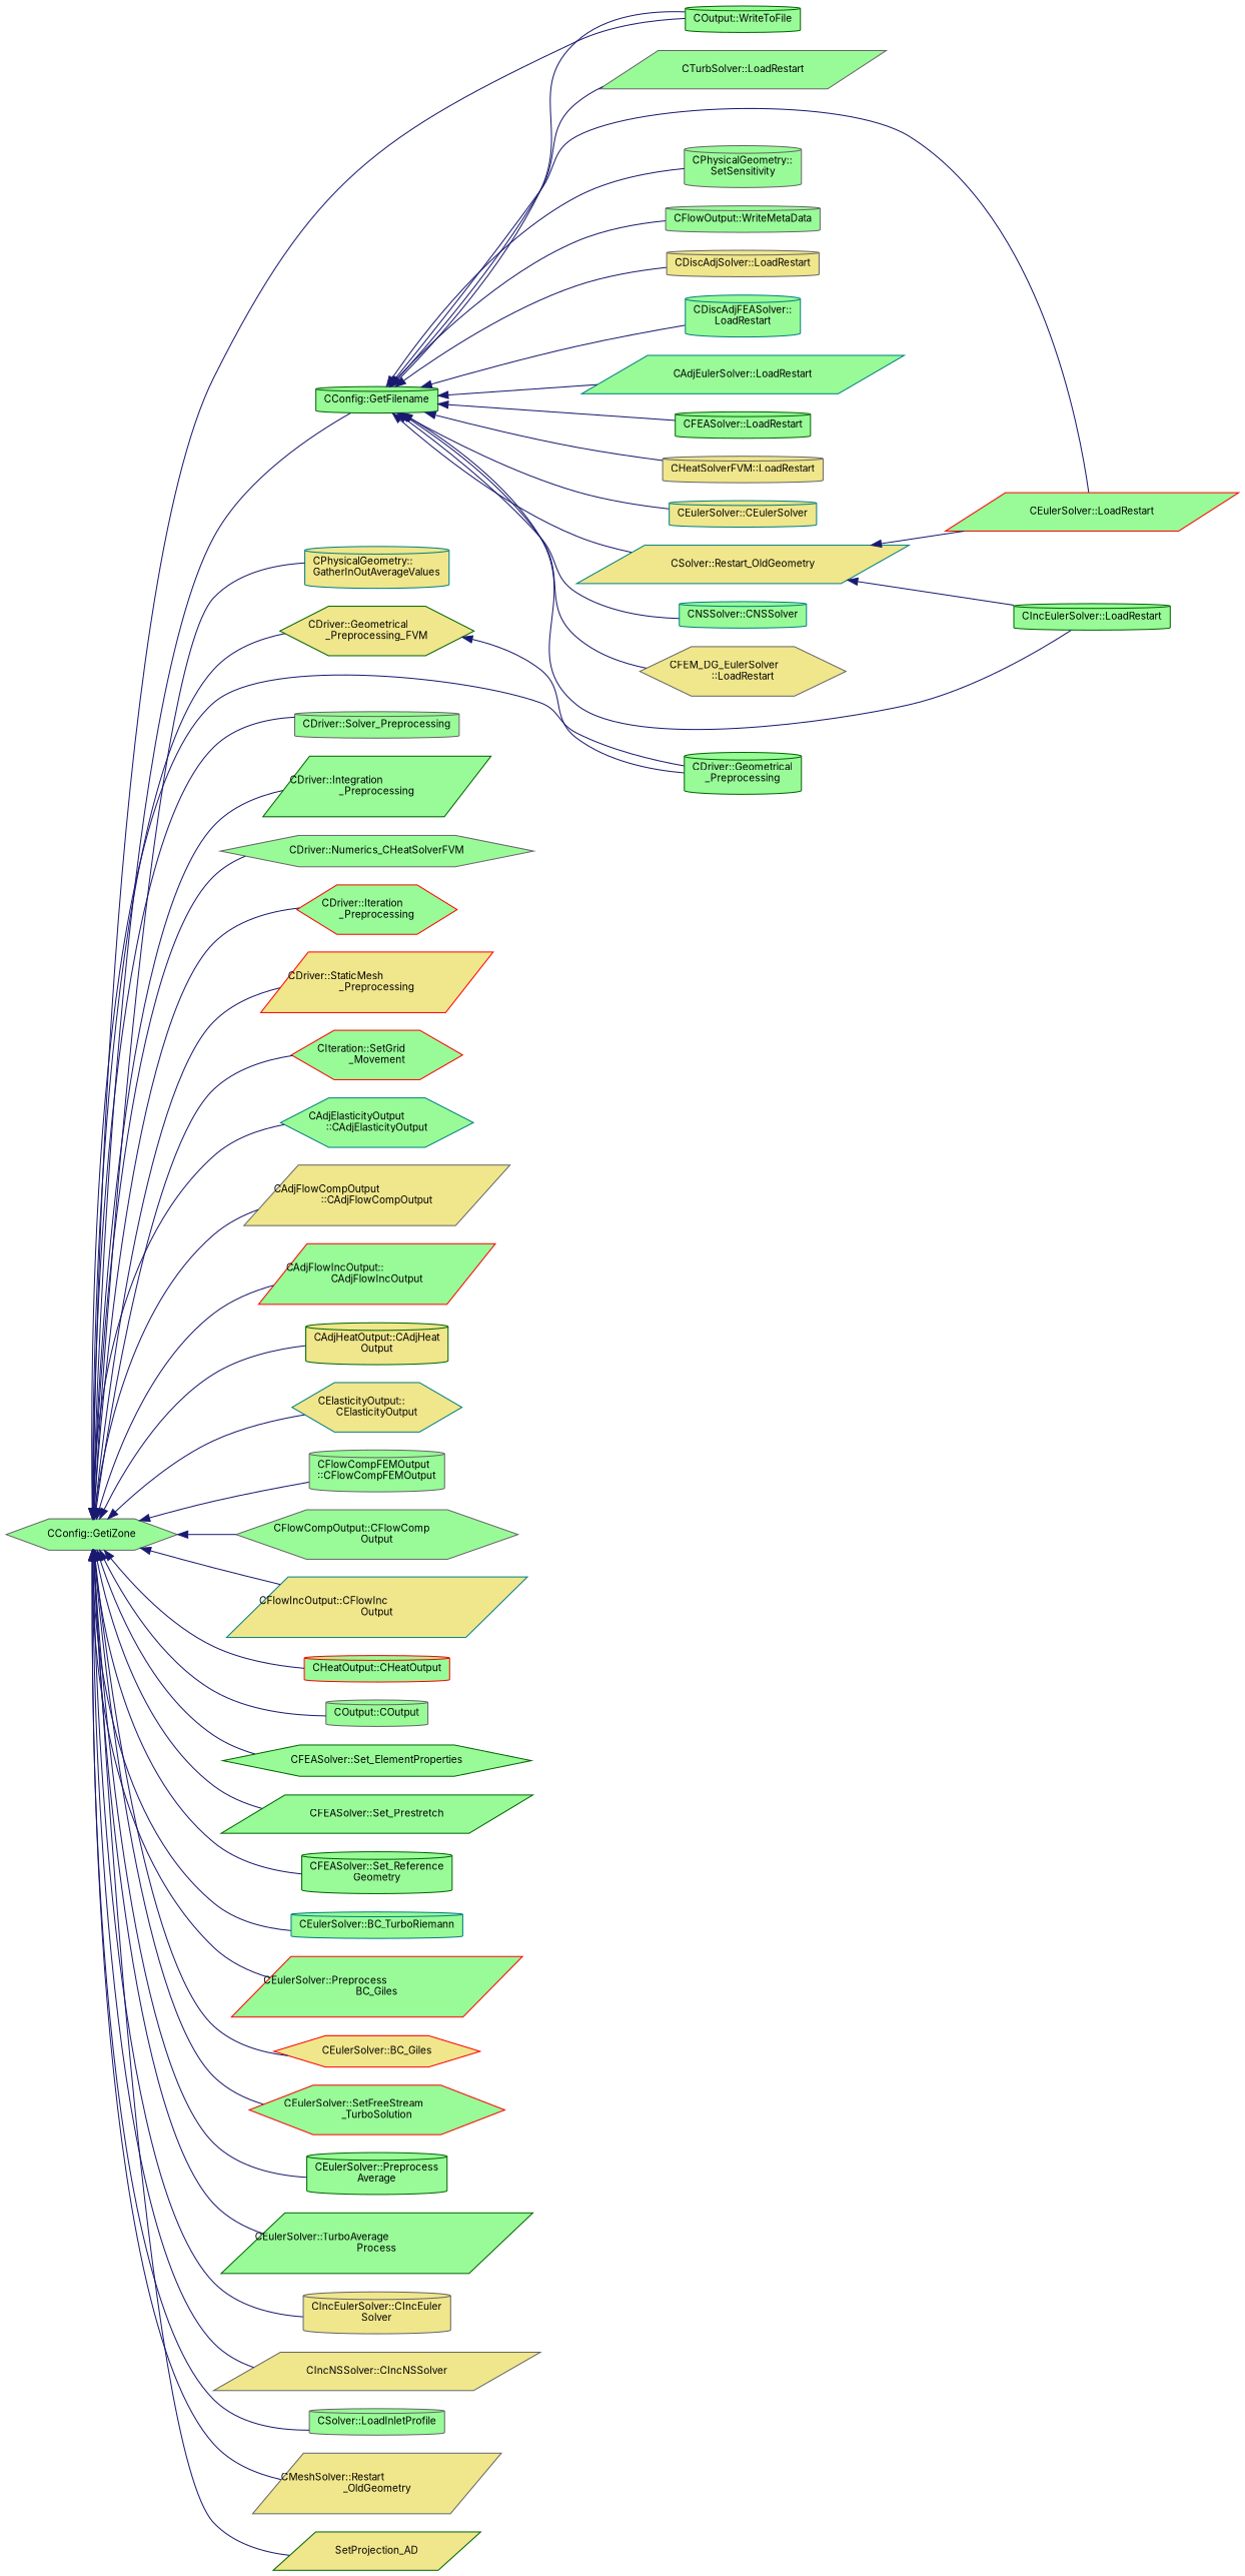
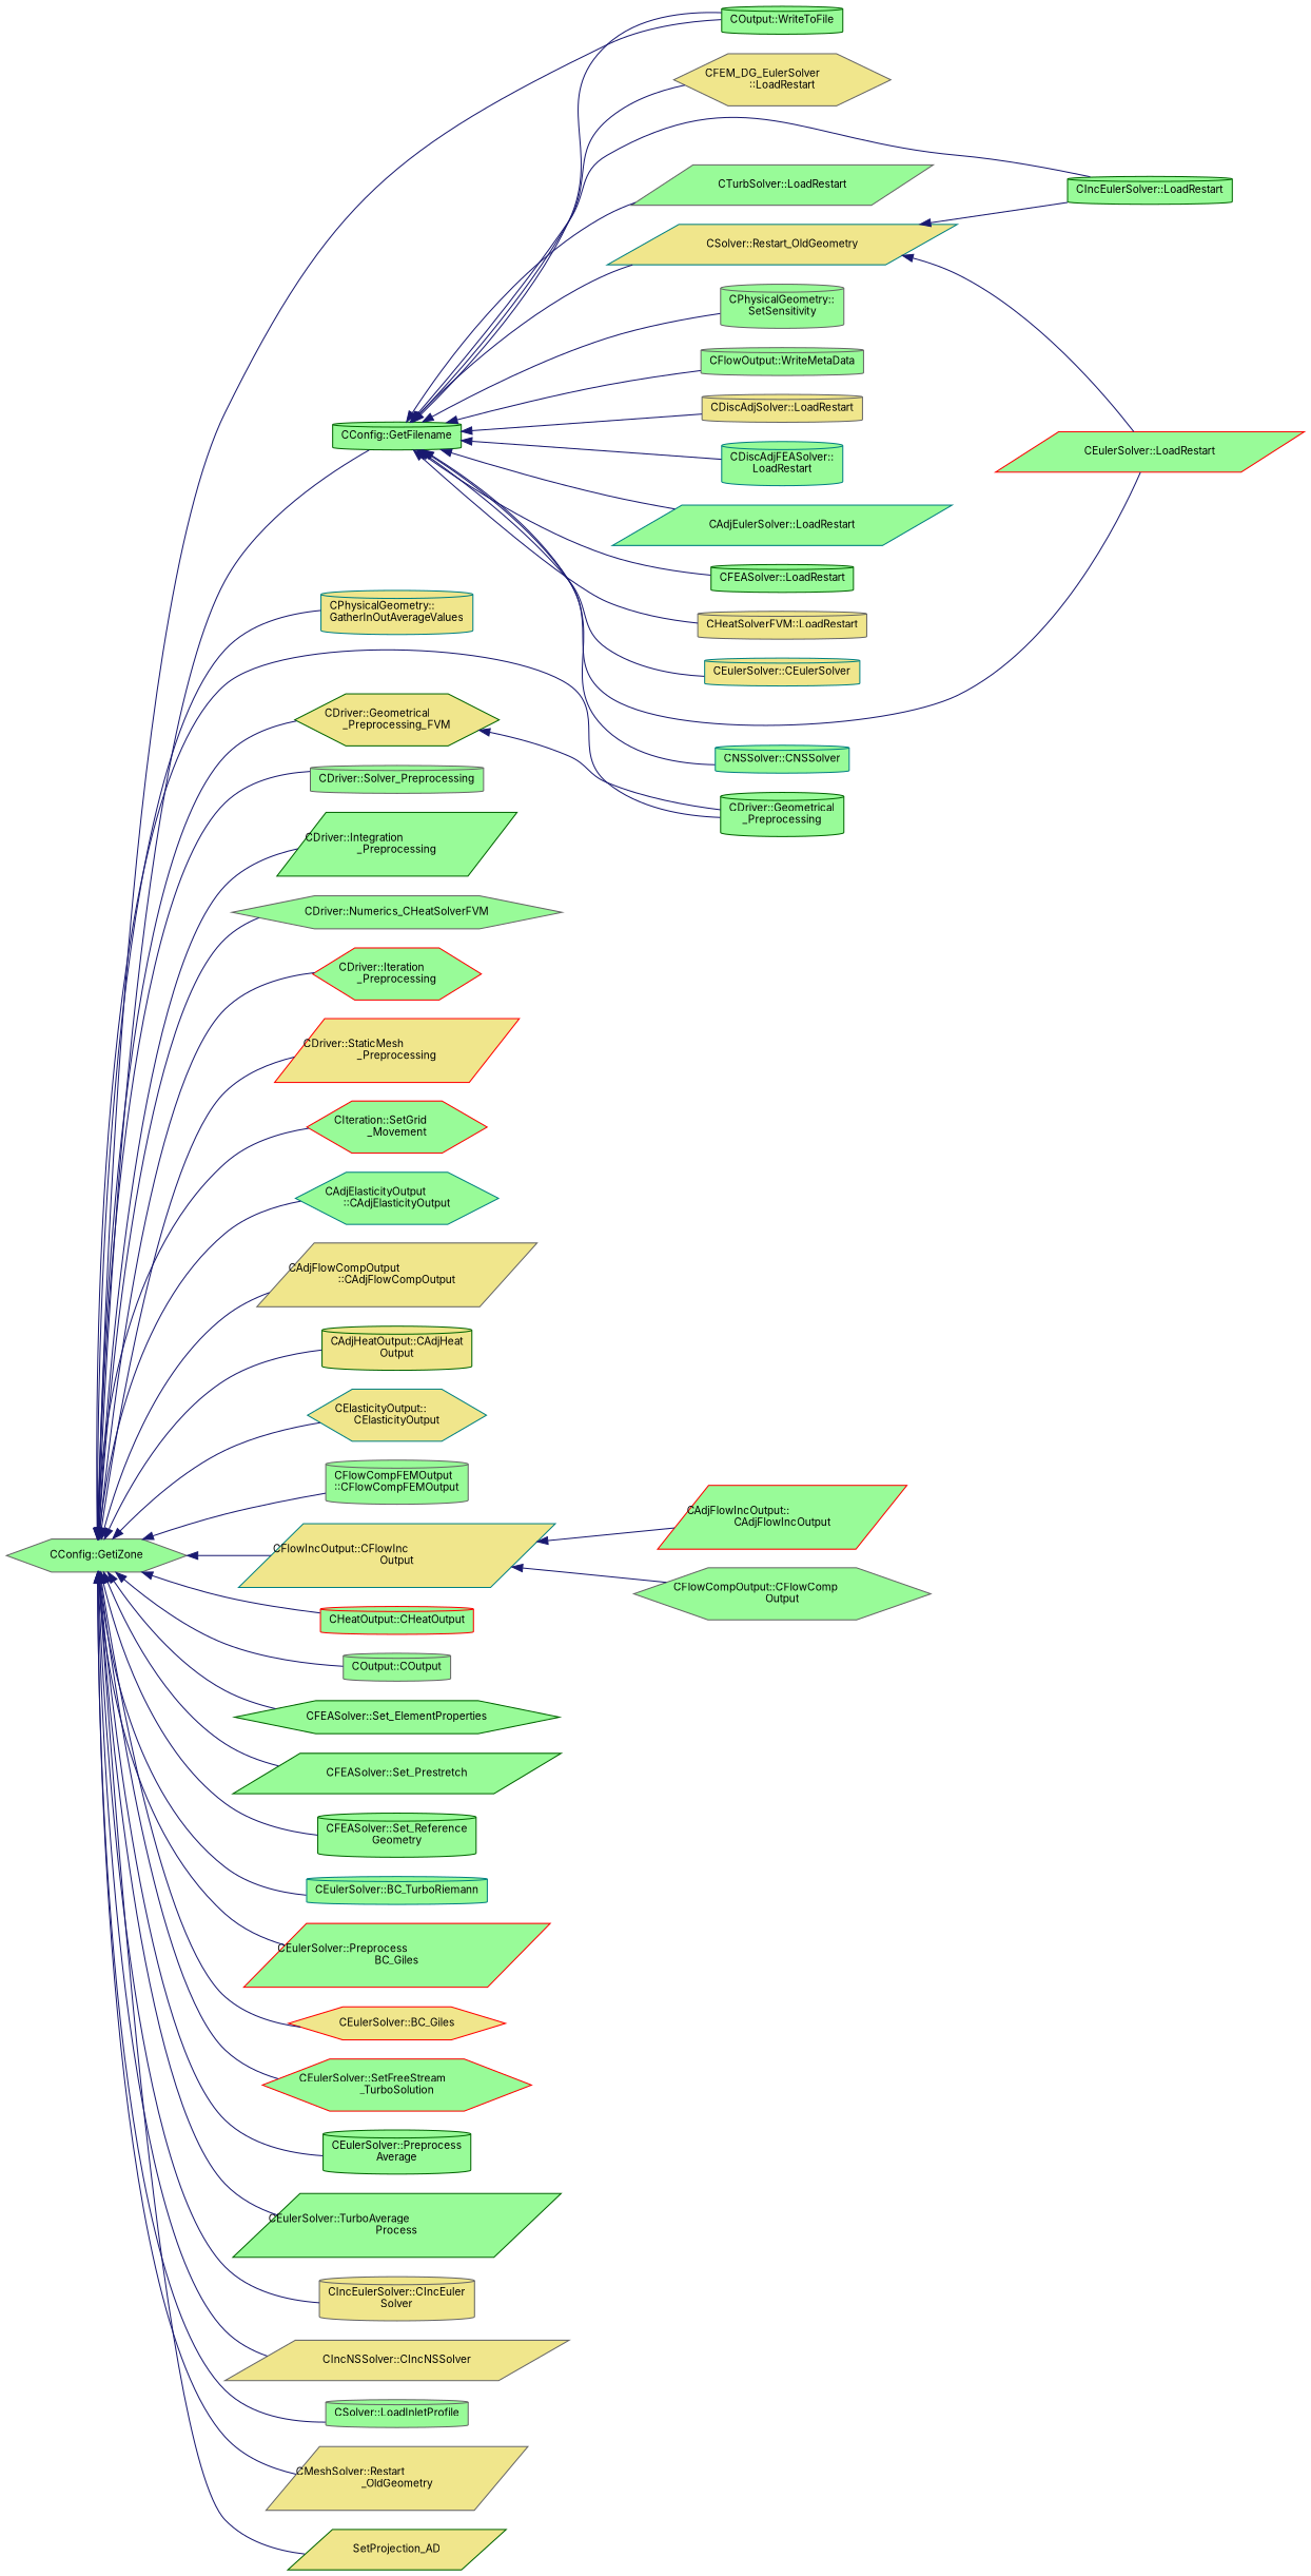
  digraph {
    fontname=Inter
    rankdir=LR
    node [color=gray40 fillcolor=palegreen fontname=Inter fontsize=10 shape=cylinder style=filled]
    edge [color=midnightblue dir=back fontname=Inter fontsize=10 labelfontname=Helvetica labelfontsize=10 style=solid]
    n1 [fontcolor=black height=0.2 label="CConfig::GetiZone" shape=hexagon width=0.4]
    n2 [color=darkgreen height=0.2 label="CConfig::GetFilename" width=0.4]
    n3 [color=darkgreen height=0.2 label="COutput::WriteToFile" width=0.4]
    n4 [color=teal fillcolor=khaki height=0.2 label="CPhysicalGeometry::\lGatherInOutAverageValues" width=0.4]
    n5 [color=darkgreen height=0.2 label="CDriver::Geometrical\l_Preprocessing" width=0.4]
    n6 [color=darkgreen fillcolor=khaki height=0.2 label="CDriver::Geometrical\l_Preprocessing_FVM" shape=hexagon width=0.4]
    n7 [height=0.2 label="CDriver::Solver_Preprocessing" width=0.4]
    n8 [color=darkgreen height=0.2 label="CDriver::Integration\l_Preprocessing" shape=parallelogram width=0.4]
    n9 [height=0.2 label="CDriver::Numerics_CHeatSolverFVM" shape=hexagon width=0.4]
    n10 [color=red height=0.2 label="CDriver::Iteration\l_Preprocessing" shape=hexagon width=0.4]
    n11 [color=red fillcolor=khaki height=0.2 label="CDriver::StaticMesh\l_Preprocessing" shape=parallelogram width=0.4]
    n12 [color=red height=0.2 label="CIteration::SetGrid\l_Movement" shape=hexagon width=0.4]
    n13 [color=teal height=0.2 label="CAdjElasticityOutput\l::CAdjElasticityOutput" shape=hexagon width=0.4]
    n14 [fillcolor=khaki height=0.2 label="CAdjFlowCompOutput\l::CAdjFlowCompOutput" shape=parallelogram width=0.4]
    n15 [color=red height=0.2 label="CAdjFlowIncOutput::\lCAdjFlowIncOutput" shape=parallelogram width=0.4]
    n16 [color=darkgreen fillcolor=khaki height=0.2 label="CAdjHeatOutput::CAdjHeat\lOutput" width=0.4]
    n17 [color=teal fillcolor=khaki height=0.2 label="CElasticityOutput::\lCElasticityOutput" shape=hexagon width=0.4]
    n18 [height=0.2 label="CFlowCompFEMOutput\l::CFlowCompFEMOutput" width=0.4]
    n19 [height=0.2 label="CFlowCompOutput::CFlowComp\lOutput" shape=hexagon width=0.4]
    n20 [color=teal fillcolor=khaki height=0.2 label="CFlowIncOutput::CFlowInc\lOutput" shape=parallelogram width=0.4]
    n21 [color=red height=0.2 label="CHeatOutput::CHeatOutput" width=0.4]
    n22 [height=0.2 label="COutput::COutput" width=0.4]
    n23 [color=darkgreen height=0.2 label="CFEASolver::Set_ElementProperties" shape=hexagon width=0.4]
    n24 [color=darkgreen height=0.2 label="CFEASolver::Set_Prestretch" shape=parallelogram width=0.4]
    n25 [color=darkgreen height=0.2 label="CFEASolver::Set_Reference\lGeometry" width=0.4]
    n26 [color=teal height=0.2 label="CEulerSolver::BC_TurboRiemann" width=0.4]
    n27 [color=red height=0.2 label="CEulerSolver::Preprocess\lBC_Giles" shape=parallelogram width=0.4]
    n28 [color=red fillcolor=khaki height=0.2 label="CEulerSolver::BC_Giles" shape=hexagon width=0.4]
    n29 [color=red height=0.2 label="CEulerSolver::SetFreeStream\l_TurboSolution" shape=hexagon width=0.4]
    n30 [color=darkgreen height=0.2 label="CEulerSolver::Preprocess\lAverage" width=0.4]
    n31 [color=darkgreen height=0.2 label="CEulerSolver::TurboAverage\lProcess" shape=parallelogram width=0.4]
    n32 [fillcolor=khaki height=0.2 label="CIncEulerSolver::CIncEuler\lSolver" width=0.4]
    n33 [fillcolor=khaki height=0.2 label="CIncNSSolver::CIncNSSolver" shape=parallelogram width=0.4]
    n34 [height=0.2 label="CSolver::LoadInletProfile" width=0.4]
    n35 [fillcolor=khaki height=0.2 label="CMeshSolver::Restart\l_OldGeometry" shape=parallelogram width=0.4]
    n36 [color=darkgreen fillcolor=khaki height=0.2 label=SetProjection_AD shape=parallelogram width=0.4]
    n37 [height=0.2 label="CPhysicalGeometry::\lSetSensitivity" width=0.4]
    n38 [height=0.2 label="CFlowOutput::WriteMetaData" width=0.4]
    n39 [fillcolor=khaki height=0.2 label="CDiscAdjSolver::LoadRestart" width=0.4]
    n40 [color=teal height=0.2 label="CDiscAdjFEASolver::\lLoadRestart" width=0.4]
    n41 [color=teal height=0.2 label="CAdjEulerSolver::LoadRestart" shape=parallelogram width=0.4]
    n42 [color=darkgreen height=0.2 label="CFEASolver::LoadRestart" width=0.4]
    n43 [fillcolor=khaki height=0.2 label="CHeatSolverFVM::LoadRestart" width=0.4]
    n44 [color=teal fillcolor=khaki height=0.2 label="CEulerSolver::CEulerSolver" width=0.4]
    n45 [color=red height=0.2 label="CEulerSolver::LoadRestart" shape=parallelogram width=0.4]
    n46 [color=teal height=0.2 label="CNSSolver::CNSSolver" width=0.4]
    n47 [fillcolor=khaki height=0.2 label="CFEM_DG_EulerSolver\l::LoadRestart" shape=hexagon width=0.4]
    n48 [color=darkgreen height=0.2 label="CIncEulerSolver::LoadRestart" width=0.4]
    n49 [height=0.2 label="CTurbSolver::LoadRestart" shape=parallelogram width=0.4]
    n50 [color=teal fillcolor=khaki height=0.2 label="CSolver::Restart_OldGeometry" shape=parallelogram width=0.4]
    n1 -> n2
    n1 -> n3
    n1 -> n4
    n1 -> n5
    n1 -> n6
    n1 -> n7
    n1 -> n8
    n1 -> n9
    n1 -> n10
    n1 -> n11
    n1 -> n12
    n1 -> n13
    n1 -> n14
-   n1 -> n15
+   n20 -> n15
    n1 -> n16
    n1 -> n17
    n1 -> n18
-   n1 -> n19
+   n20 -> n19
    n1 -> n20
    n1 -> n21
    n1 -> n22
    n1 -> n23
    n1 -> n24
    n1 -> n25
    n1 -> n26
    n1 -> n27
    n1 -> n28
    n1 -> n29
    n1 -> n30
    n1 -> n31
    n1 -> n32
    n1 -> n33
    n1 -> n34
    n1 -> n35
    n1 -> n36
    n2 -> n3
    n2 -> n37
    n2 -> n38
    n2 -> n39
    n2 -> n40
    n2 -> n41
    n2 -> n42
    n2 -> n43
    n2 -> n44
    n2 -> n45
    n2 -> n46
    n2 -> n47
    n2 -> n48
    n2 -> n49
    n2 -> n50
    n6 -> n5
    n50 -> n45
    n50 -> n48
  }
